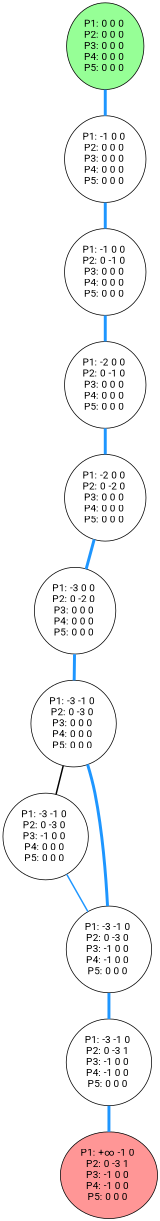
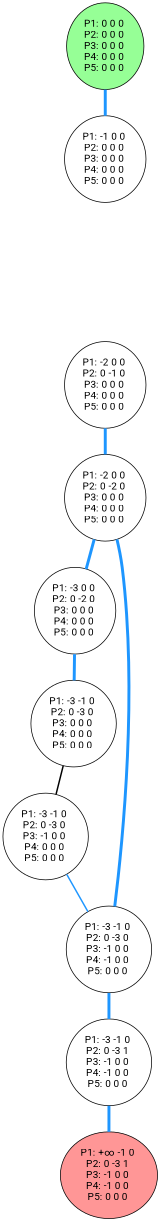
  graph {
    color=black
    fontname=Roboto
    node [fontname=Roboto]
    edge [color="#1E96FF" fontname=Roboto penwidth=4.0 style=bold]
    n1 [fillcolor="#96FF96" label="P1: 0 0 0 \nP2: 0 0 0 \nP3: 0 0 0 \nP4: 0 0 0 \nP5: 0 0 0 \n" style=filled]
    n2 [label="P1: -1 0 0 \nP2: 0 0 0 \nP3: 0 0 0 \nP4: 0 0 0 \nP5: 0 0 0 \n"]
-   n3 [label="P1: -1 0 0 \nP2: 0 -1 0 \nP3: 0 0 0 \nP4: 0 0 0 \nP5: 0 0 0 \n"]
    n4 [label="P1: -2 0 0 \nP2: 0 -1 0 \nP3: 0 0 0 \nP4: 0 0 0 \nP5: 0 0 0 \n"]
    n5 [label="P1: -2 0 0 \nP2: 0 -2 0 \nP3: 0 0 0 \nP4: 0 0 0 \nP5: 0 0 0 \n"]
    n6 [label="P1: -3 0 0 \nP2: 0 -2 0 \nP3: 0 0 0 \nP4: 0 0 0 \nP5: 0 0 0 \n"]
    n7 [label="P1: -3 -1 0 \nP2: 0 -3 0 \nP3: 0 0 0 \nP4: 0 0 0 \nP5: 0 0 0 \n"]
    n8 [label="P1: -3 -1 0 \nP2: 0 -3 0 \nP3: -1 0 0 \nP4: 0 0 0 \nP5: 0 0 0 \n"]
    n9 [label="P1: -3 -1 0 \nP2: 0 -3 0 \nP3: -1 0 0 \nP4: -1 0 0 \nP5: 0 0 0 \n"]
    n10 [label="P1: -3 -1 0 \nP2: 0 -3 1 \nP3: -1 0 0 \nP4: -1 0 0 \nP5: 0 0 0 \n"]
    n11 [fillcolor="#FF9696" label="P1: +∞ -1 0 \nP2: 0 -3 1 \nP3: -1 0 0 \nP4: -1 0 0 \nP5: 0 0 0 \n" style=filled]
    n1 -- n2
-   n2 -- n3
-   n3 -- n4
    n4 -- n5
    n5 -- n6
    n6 -- n7
    n7 -- n8 [color=black penwidth=""]
-   n7 -- n9
+   n5 -- n9
    n8 -- n9 [penwidth=""]
    n9 -- n10
    n10 -- n11
  }
